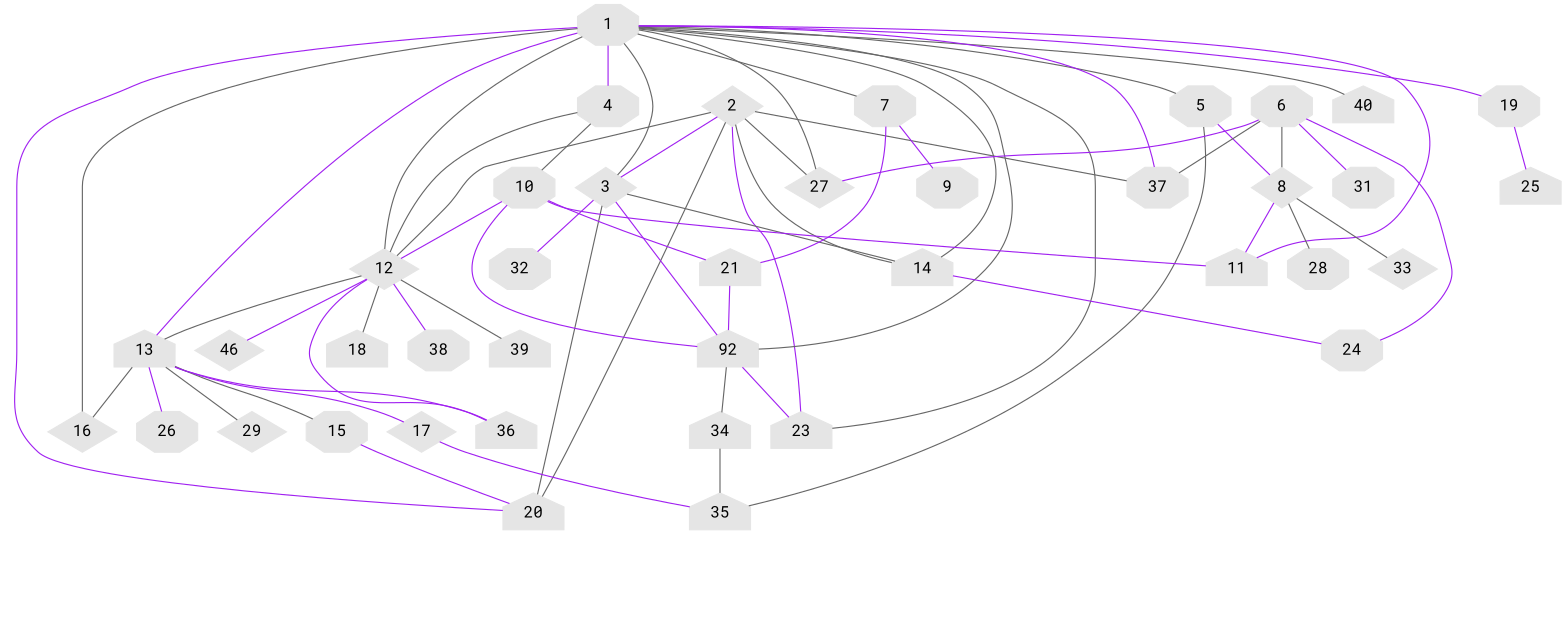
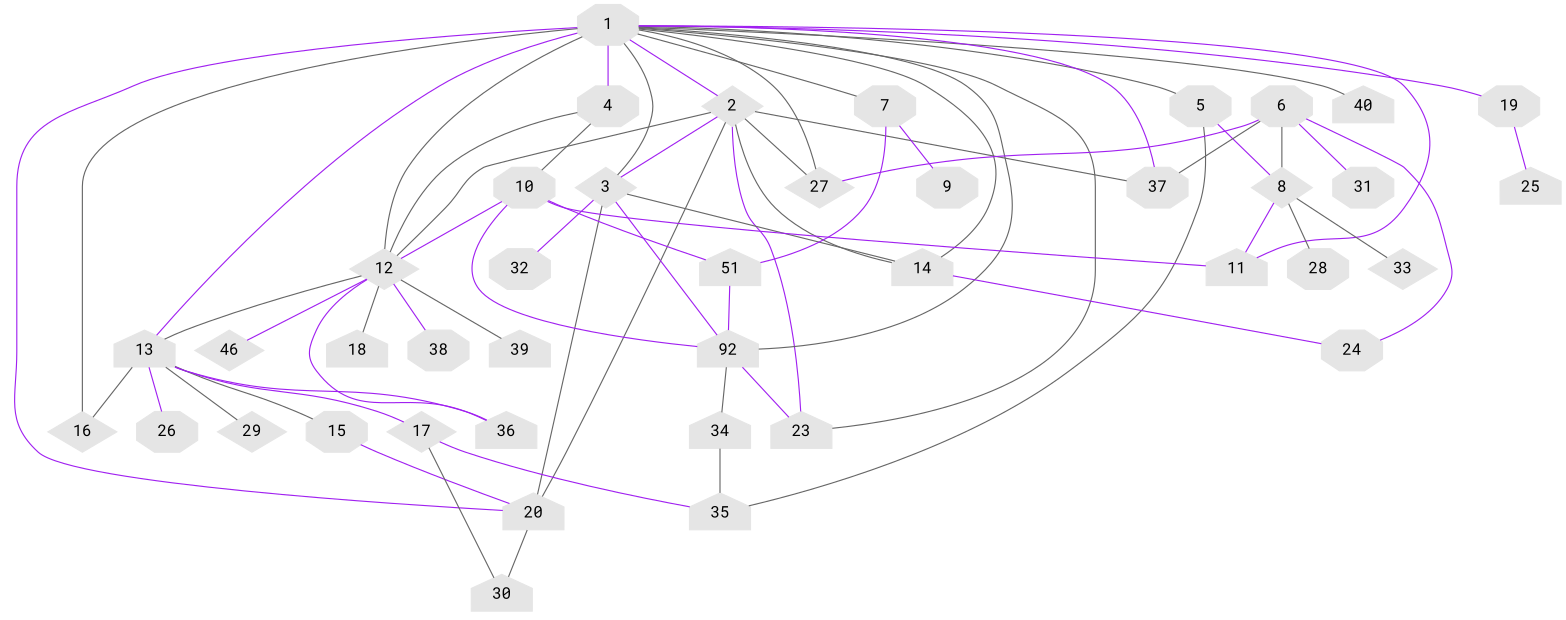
  graph {
    fontname="Roboto Mono"
    node [color=gray90 fontname="Roboto Mono" shape=octagon style=filled]
    edge [color=purple fontname="Roboto Mono" weight=1.0]
    2 [shape=diamond]
    1
    3 [shape=diamond]
    4
    5
    7
    11 [shape=house]
    12 [shape=diamond]
    13 [shape=house]
    14 [shape=house]
    16 [shape=diamond]
    19
    20 [shape=house]
    n14 [label=92 shape=house]
    23 [shape=house]
    27 [shape=diamond]
    40 [shape=house]
    37
    32
    10
    8 [shape=diamond]
    35 [shape=house]
    6
    24
    31
    9
-   21 [shape=house]
+   21 [shape=house label=51]
    18 [shape=house]
    36 [shape=house]
    38
    39 [shape=house]
    n32 [label=46 shape=diamond]
    15
    17 [shape=diamond]
    26
    29 [shape=diamond]
    25 [shape=house]
+   30 [shape=house]
    34 [shape=house]
    28
    33 [shape=diamond]
    2 -- 3
    2 -- 12 [color=gray40]
    2 -- 14 [color=gray40]
    2 -- 20 [color=gray40]
    2 -- 23 [weight=3.0]
    2 -- 27 [color=gray40]
    2 -- 37 [color=gray40]
+   1 -- 2 [weight=2.0]
    1 -- 3 [color=gray40]
    1 -- 4 [weight=11.0]
    1 -- 5 [color=gray40]
    1 -- 7 [color=gray40]
    1 -- 11
    1 -- 12 [color=gray40]
    1 -- 13
    1 -- 14 [color=gray40]
    1 -- 16 [color=gray40]
    1 -- 19
    1 -- 20
    1 -- n14 [color=gray40]
    1 -- 23 [color=gray40]
    1 -- 27 [color=gray40]
    1 -- 40 [color=gray40]
    1 -- 37
    3 -- 14 [color=gray40]
    3 -- 20 [color=gray40 weight=2.0]
    3 -- n14
    3 -- 32
    4 -- 12 [color=gray40]
    4 -- 10 [color=gray40]
    5 -- 8 [weight=2.0]
    5 -- 35 [color=gray40]
    7 -- 9
    7 -- 21
    12 -- 13 [color=gray40]
    12 -- 18 [color=gray40]
    12 -- 36
    12 -- 38
    12 -- 39 [color=gray40]
    12 -- n32
    13 -- 16 [color=gray40]
    13 -- 36
    13 -- 15 [color=gray40]
    13 -- 17
    13 -- 26
    13 -- 29 [color=gray40]
    14 -- 24
    19 -- 25
+   20 -- 30 [color=gray40]
    n14 -- 23 [weight=2.0]
    n14 -- 34 [color=gray40]
    10 -- 11
    10 -- 12
    10 -- n14 [weight=2.0]
    10 -- 21
    8 -- 11
    8 -- 28 [color=gray40]
    8 -- 33 [color=gray40]
    6 -- 27
    6 -- 37 [color=gray40]
    6 -- 8 [color=gray40]
    6 -- 24
    6 -- 31
    21 -- n14
    15 -- 20
    17 -- 35
+   17 -- 30 [color=gray40]
    34 -- 35 [color=gray40]
  }
